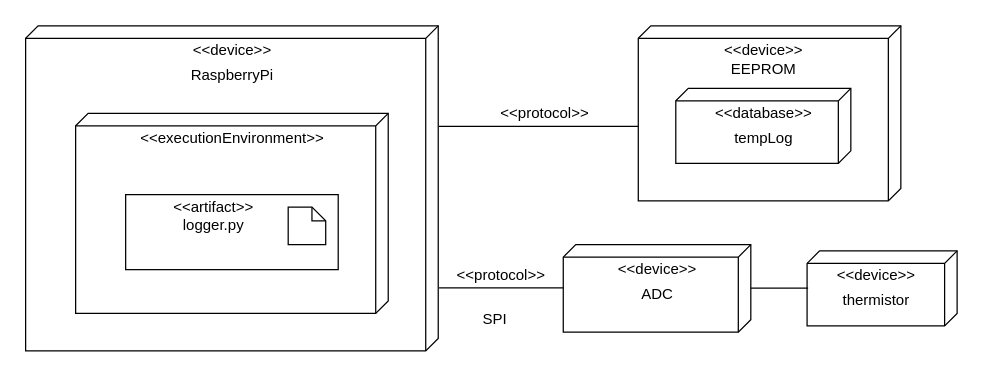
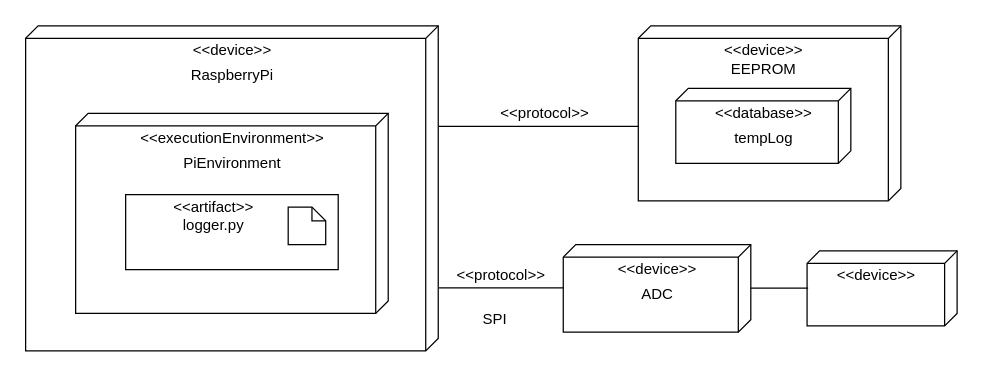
  <mxCell id="0" />
  <mxCell id="1" parent="0" />
  <mxCell id="2" value="" style="verticalAlign=top;align=center;spacingTop=8;spacingLeft=2;spacingRight=12;shape=cube;size=10;direction=south;fontStyle=4;html=1;" vertex="1" parent="1"><mxGeometry x="20" y="20" width="330" height="260" as="geometry" /></mxCell>
  <mxCell id="3" value="&amp;lt;&amp;lt;device&amp;gt;&amp;gt;" style="text;html=1;align=center;verticalAlign=middle;resizable=0;points=[];autosize=1;" vertex="1" parent="1"><mxGeometry x="144.998" y="30" width="80" height="20" as="geometry" /></mxCell>
  <mxCell id="4" value="RaspberryPi" style="text;html=1;align=center;verticalAlign=middle;resizable=0;points=[];autosize=1;" vertex="1" parent="1"><mxGeometry x="144.998" y="50" width="80" height="20" as="geometry" /></mxCell>
  <mxCell id="5" value="&lt;div&gt;&lt;br&gt;&lt;/div&gt;" style="verticalAlign=top;align=center;spacingTop=8;spacingLeft=2;spacingRight=12;shape=cube;size=10;direction=south;fontStyle=4;html=1;" vertex="1" parent="1"><mxGeometry x="60" y="90" width="250" height="160" as="geometry" /></mxCell>
  <mxCell id="6" value="&amp;lt;&amp;lt;executionEnvironment&amp;gt;&amp;gt;" style="text;html=1;align=center;verticalAlign=middle;resizable=0;points=[];autosize=1;" vertex="1" parent="1"><mxGeometry x="105" y="100" width="160" height="20" as="geometry" /></mxCell>
+ <mxCell id="7" value="PiEnvironment" style="text;html=1;align=center;verticalAlign=middle;resizable=0;points=[];autosize=1;" vertex="1" parent="1"><mxGeometry x="140" y="120" width="90" height="20" as="geometry" /></mxCell>
  <mxCell id="8" value="" style="html=1;align=center;" vertex="1" parent="1"><mxGeometry x="100" y="155" width="170" height="60" as="geometry" /></mxCell>
  <mxCell id="9" value="&amp;lt;&amp;lt;artifact&amp;gt;&amp;gt;" style="text;html=1;align=center;verticalAlign=middle;resizable=0;points=[];autosize=1;" vertex="1" parent="1"><mxGeometry x="130" y="155" width="80" height="20" as="geometry" /></mxCell>
  <mxCell id="10" value="logger.py" style="text;html=1;align=center;verticalAlign=middle;resizable=0;points=[];autosize=1;" vertex="1" parent="1"><mxGeometry x="140" y="170" width="60" height="20" as="geometry" /></mxCell>
  <mxCell id="11" value="" style="shape=note2;boundedLbl=1;whiteSpace=wrap;html=1;size=11;verticalAlign=top;align=center;" vertex="1" parent="1"><mxGeometry x="230" y="165" width="30" height="30" as="geometry" /></mxCell>
  <mxCell id="12" value="" style="verticalAlign=top;align=center;spacingTop=8;spacingLeft=2;spacingRight=12;shape=cube;size=10;direction=south;fontStyle=4;html=1;" vertex="1" parent="1"><mxGeometry x="510" y="20" width="210" height="140" as="geometry" /></mxCell>
  <mxCell id="13" value="&amp;lt;&amp;lt;device&amp;gt;&amp;gt;" style="text;html=1;align=center;verticalAlign=middle;resizable=0;points=[];autosize=1;" vertex="1" parent="1"><mxGeometry x="570" y="30" width="80" height="20" as="geometry" /></mxCell>
  <mxCell id="14" value="EEPROM" style="text;html=1;align=center;verticalAlign=middle;resizable=0;points=[];autosize=1;" vertex="1" parent="1"><mxGeometry x="575" y="45" width="70" height="20" as="geometry" /></mxCell>
  <mxCell id="15" value="" style="verticalAlign=top;align=center;spacingTop=8;spacingLeft=2;spacingRight=12;shape=cube;size=10;direction=south;fontStyle=4;html=1;" vertex="1" parent="1"><mxGeometry x="540" y="70" width="140" height="60" as="geometry" /></mxCell>
  <mxCell id="16" value="&amp;lt;&amp;lt;database&amp;gt;&amp;gt;" style="text;html=1;align=center;verticalAlign=middle;resizable=0;points=[];autosize=1;" vertex="1" parent="1"><mxGeometry x="565" y="80" width="90" height="20" as="geometry" /></mxCell>
  <mxCell id="17" value="tempLog" style="text;html=1;align=center;verticalAlign=middle;resizable=0;points=[];autosize=1;" vertex="1" parent="1"><mxGeometry x="580" y="100" width="60" height="20" as="geometry" /></mxCell>
  <mxCell id="18" value="" style="endArrow=none;html=1;exitX=0.309;exitY=-0.001;exitDx=0;exitDy=0;exitPerimeter=0;entryX=0.574;entryY=1;entryDx=0;entryDy=0;entryPerimeter=0;" edge="1" parent="1" source="2" target="12"><mxGeometry width="50" height="50" relative="1" as="geometry"><mxPoint x="380" y="160" as="sourcePoint" /><mxPoint x="430" y="110" as="targetPoint" /></mxGeometry></mxCell>
  <mxCell id="19" value="&amp;lt;&amp;lt;protocol&amp;gt;&amp;gt;" style="text;html=1;align=center;verticalAlign=middle;resizable=0;points=[];autosize=1;" vertex="1" parent="1"><mxGeometry x="390" y="80" width="90" height="20" as="geometry" /></mxCell>
  <mxCell id="20" value="" style="verticalAlign=top;align=center;spacingTop=8;spacingLeft=2;spacingRight=12;shape=cube;size=10;direction=south;fontStyle=4;html=1;" vertex="1" parent="1"><mxGeometry x="450" y="195" width="150" height="70" as="geometry" /></mxCell>
  <mxCell id="21" value="&amp;lt;&amp;lt;device&amp;gt;&amp;gt;" style="text;html=1;align=center;verticalAlign=middle;resizable=0;points=[];autosize=1;" vertex="1" parent="1"><mxGeometry x="485" y="205" width="80" height="20" as="geometry" /></mxCell>
  <mxCell id="22" value="ADC" style="text;html=1;align=center;verticalAlign=middle;resizable=0;points=[];autosize=1;" vertex="1" parent="1"><mxGeometry x="505" y="225" width="40" height="20" as="geometry" /></mxCell>
  <mxCell id="23" value="" style="verticalAlign=top;align=center;spacingTop=8;spacingLeft=2;spacingRight=12;shape=cube;size=10;direction=south;fontStyle=4;html=1;" vertex="1" parent="1"><mxGeometry x="645" y="200" width="120" height="60" as="geometry" /></mxCell>
  <mxCell id="24" value="&amp;lt;&amp;lt;device&amp;gt;&amp;gt;" style="text;html=1;align=center;verticalAlign=middle;resizable=0;points=[];autosize=1;" vertex="1" parent="1"><mxGeometry x="660" y="210" width="80" height="20" as="geometry" /></mxCell>
- <mxCell id="25" value="thermistor" style="text;html=1;align=center;verticalAlign=middle;resizable=0;points=[];autosize=1;" vertex="1" parent="1"><mxGeometry x="665" y="230" width="70" height="20" as="geometry" /></mxCell>
  <mxCell id="26" value="" style="endArrow=none;html=1;exitX=0.806;exitY=-0.002;exitDx=0;exitDy=0;exitPerimeter=0;entryX=0.494;entryY=1;entryDx=0;entryDy=0;entryPerimeter=0;" edge="1" parent="1" source="2" target="20"><mxGeometry width="50" height="50" relative="1" as="geometry"><mxPoint x="400" y="260" as="sourcePoint" /><mxPoint x="450" y="210" as="targetPoint" /></mxGeometry></mxCell>
  <mxCell id="27" value="" style="endArrow=none;html=1;exitX=0.498;exitY=0;exitDx=0;exitDy=0;exitPerimeter=0;entryX=0.497;entryY=0.993;entryDx=0;entryDy=0;entryPerimeter=0;" edge="1" parent="1" source="20" target="23"><mxGeometry width="50" height="50" relative="1" as="geometry"><mxPoint x="640" y="290" as="sourcePoint" /><mxPoint x="630" y="250" as="targetPoint" /></mxGeometry></mxCell>
  <mxCell id="28" value="&amp;lt;&amp;lt;protocol&amp;gt;&amp;gt;" style="text;html=1;align=center;verticalAlign=middle;resizable=0;points=[];autosize=1;" vertex="1" parent="1"><mxGeometry x="355" y="210" width="90" height="20" as="geometry" /></mxCell>
  <mxCell id="29" value="SPI" style="text;html=1;align=center;verticalAlign=middle;resizable=0;points=[];autosize=1;" vertex="1" parent="1"><mxGeometry x="380" y="245" width="30" height="20" as="geometry" /></mxCell>
